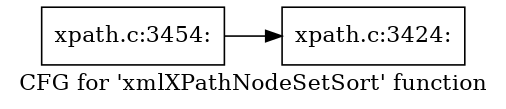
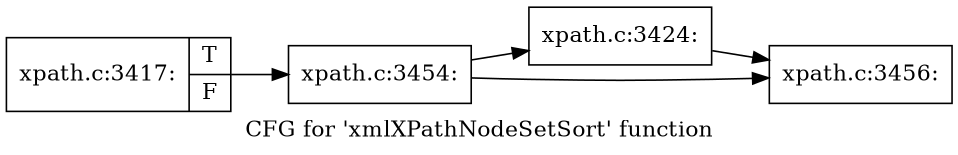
  digraph {
    label="CFG for 'xmlXPathNodeSetSort' function"
    rankdir=LR
    node [shape=record]
+   n1 [label="{xpath.c:3417:|{<s0>T|<s1>F}}"]
    n2 [label="{xpath.c:3454:}"]
    n3 [label="{xpath.c:3424:}"]
+   n4 [label="{xpath.c:3456:}"]
+   n1 -> n2
    n2 -> n3
+   n2 -> n4
+   n3 -> n4
  }
